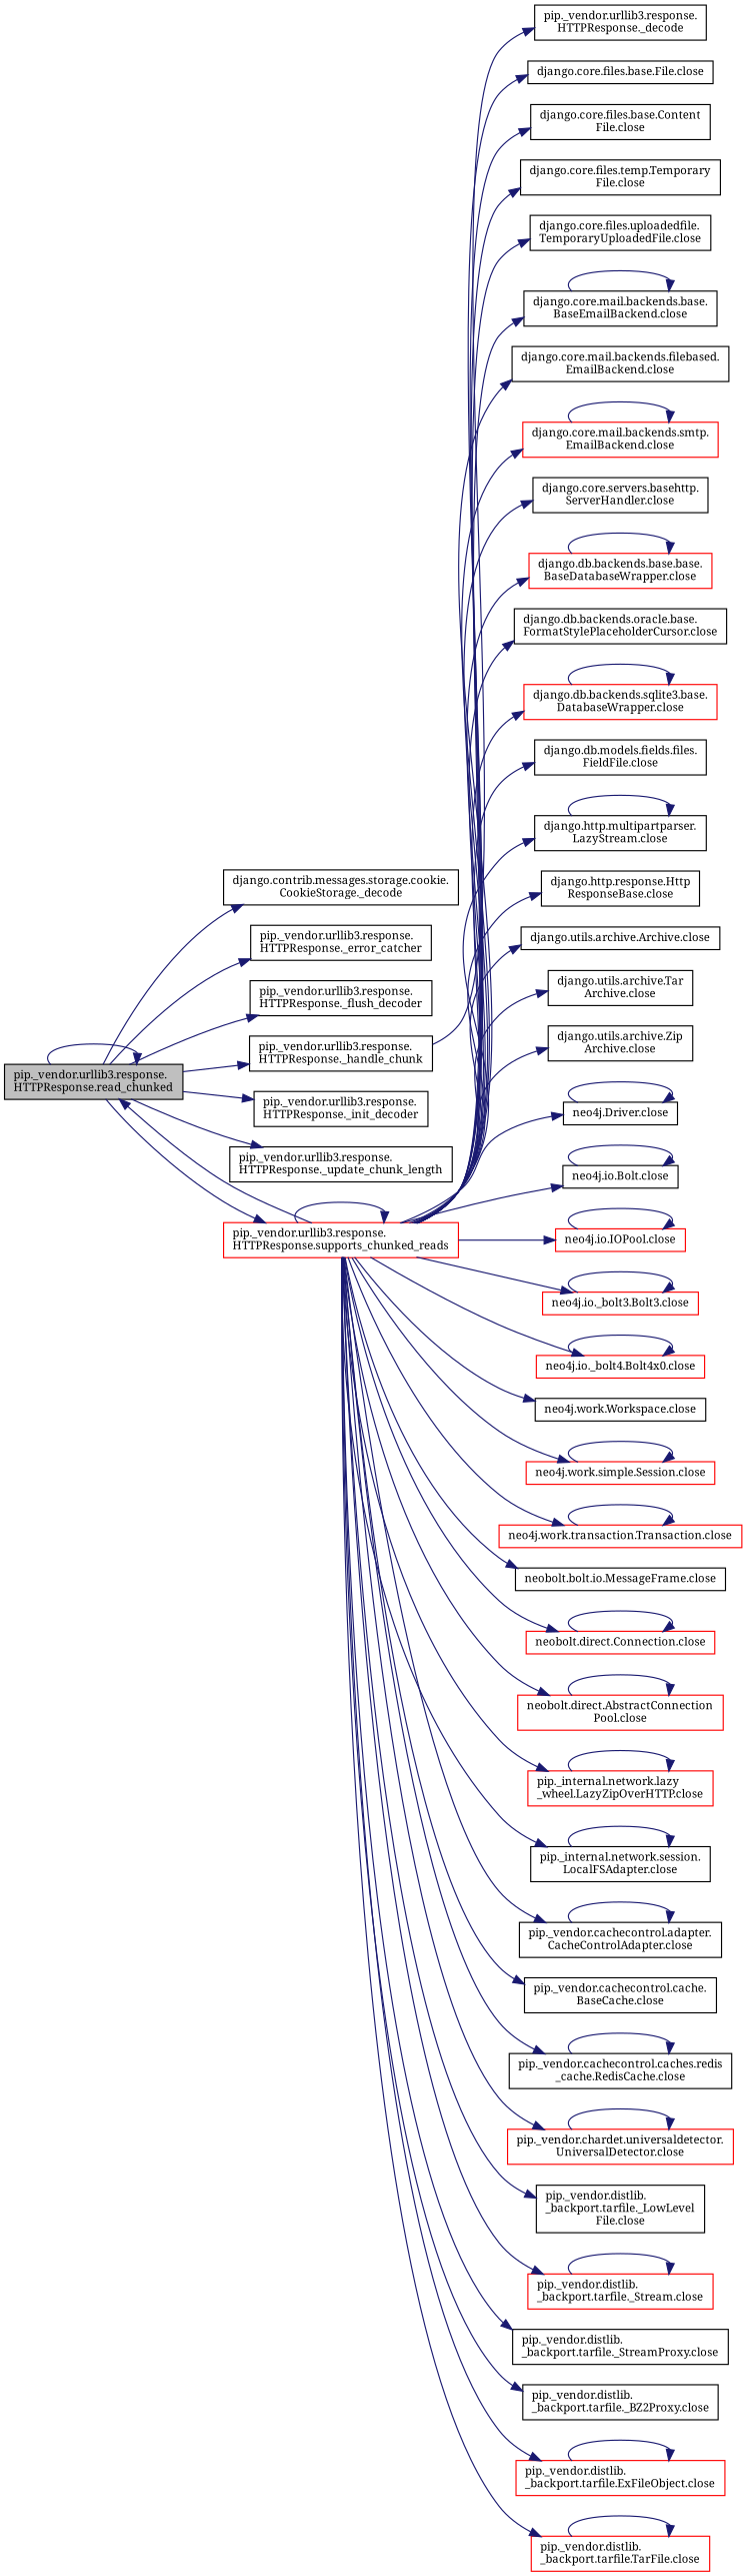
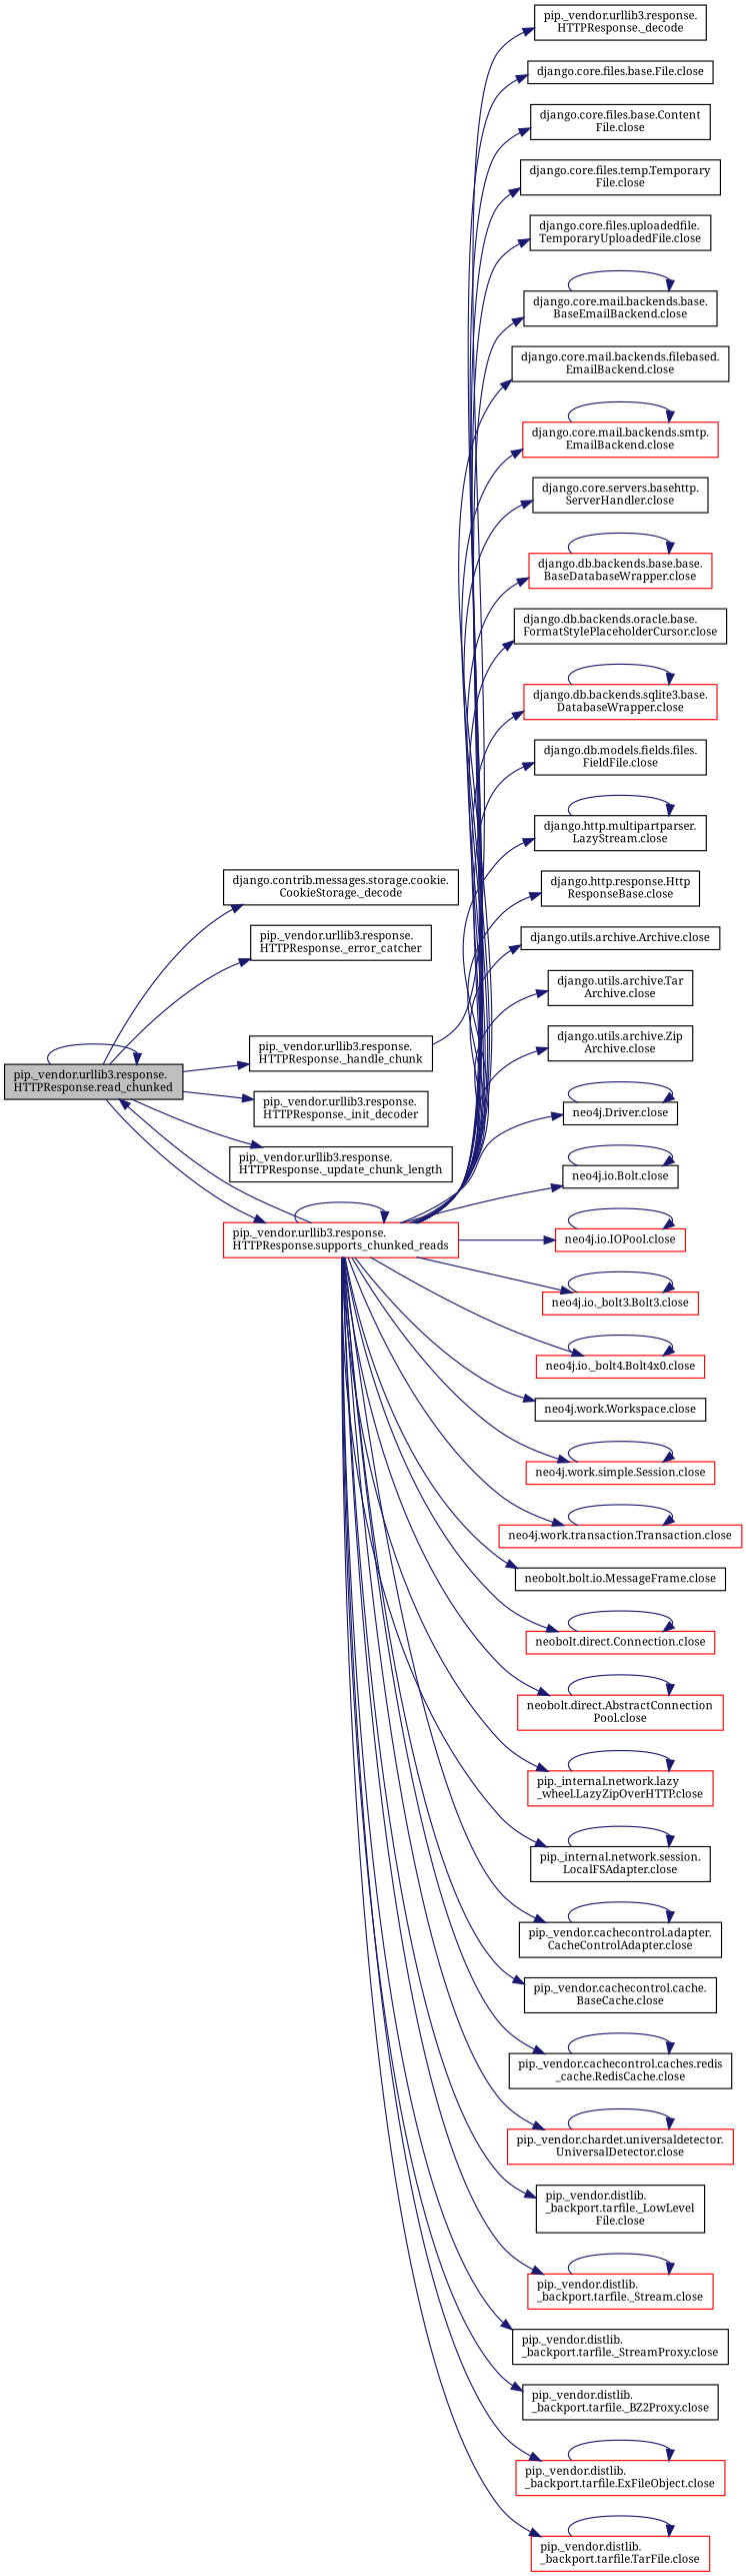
  digraph {
    fontname="Noto Serif"
    rankdir=LR
    node [color=black fillcolor=white fontname="Noto Serif" fontsize=10 shape=record style=filled]
    edge [color=midnightblue fontname="Noto Serif" fontsize=10 labelfontname=Helvetica labelfontsize=10 style=solid]
    n1 [fillcolor=grey75 fontcolor=black height=0.2 label="pip._vendor.urllib3.response.\lHTTPResponse.read_chunked" width=0.4]
    n2 [height=0.2 label="django.contrib.messages.storage.cookie.\lCookieStorage._decode" width=0.4]
    n3 [height=0.2 label="pip._vendor.urllib3.response.\lHTTPResponse._error_catcher" width=0.4]
-   n4 [height=0.2 label="pip._vendor.urllib3.response.\lHTTPResponse._flush_decoder" width=0.4]
    n5 [height=0.2 label="pip._vendor.urllib3.response.\lHTTPResponse._handle_chunk" width=0.4]
    n6 [height=0.2 label="pip._vendor.urllib3.response.\lHTTPResponse._init_decoder" width=0.4]
    n7 [height=0.2 label="pip._vendor.urllib3.response.\lHTTPResponse._update_chunk_length" width=0.4]
    n8 [color=red height=0.2 label="pip._vendor.urllib3.response.\lHTTPResponse.supports_chunked_reads" width=0.4]
    n9 [height=0.2 label="pip._vendor.urllib3.response.\lHTTPResponse._decode" width=0.4]
    n10 [height=0.2 label="django.core.files.base.File.close" width=0.4]
    n11 [height=0.2 label="django.core.files.base.Content\lFile.close" width=0.4]
    n12 [height=0.2 label="django.core.files.temp.Temporary\lFile.close" width=0.4]
    n13 [height=0.2 label="django.core.files.uploadedfile.\lTemporaryUploadedFile.close" width=0.4]
    n14 [height=0.2 label="django.core.mail.backends.base.\lBaseEmailBackend.close" width=0.4]
    n15 [height=0.2 label="django.core.mail.backends.filebased.\lEmailBackend.close" width=0.4]
    n16 [color=red height=0.2 label="django.core.mail.backends.smtp.\lEmailBackend.close" width=0.4]
    n17 [height=0.2 label="django.core.servers.basehttp.\lServerHandler.close" width=0.4]
    n18 [color=red height=0.2 label="django.db.backends.base.base.\lBaseDatabaseWrapper.close" width=0.4]
    n19 [height=0.2 label="django.db.backends.oracle.base.\lFormatStylePlaceholderCursor.close" width=0.4]
    n20 [color=red height=0.2 label="django.db.backends.sqlite3.base.\lDatabaseWrapper.close" width=0.4]
    n21 [height=0.2 label="django.db.models.fields.files.\lFieldFile.close" width=0.4]
    n22 [height=0.2 label="django.http.multipartparser.\lLazyStream.close" width=0.4]
    n23 [height=0.2 label="django.http.response.Http\lResponseBase.close" width=0.4]
    n24 [height=0.2 label="django.utils.archive.Archive.close" width=0.4]
    n25 [height=0.2 label="django.utils.archive.Tar\lArchive.close" width=0.4]
    n26 [height=0.2 label="django.utils.archive.Zip\lArchive.close" width=0.4]
    n27 [height=0.2 label="neo4j.Driver.close" width=0.4]
    n28 [height=0.2 label="neo4j.io.Bolt.close" width=0.4]
    n29 [color=red height=0.2 label="neo4j.io.IOPool.close" width=0.4]
    n30 [color=red height=0.2 label="neo4j.io._bolt3.Bolt3.close" width=0.4]
    n31 [color=red height=0.2 label="neo4j.io._bolt4.Bolt4x0.close" width=0.4]
    n32 [height=0.2 label="neo4j.work.Workspace.close" width=0.4]
    n33 [color=red height=0.2 label="neo4j.work.simple.Session.close" width=0.4]
    n34 [color=red height=0.2 label="neo4j.work.transaction.Transaction.close" width=0.4]
    n35 [height=0.2 label="neobolt.bolt.io.MessageFrame.close" width=0.4]
    n36 [color=red height=0.2 label="neobolt.direct.Connection.close" width=0.4]
    n37 [color=red height=0.2 label="neobolt.direct.AbstractConnection\lPool.close" width=0.4]
    n38 [color=red height=0.2 label="pip._internal.network.lazy\l_wheel.LazyZipOverHTTP.close" width=0.4]
    n39 [height=0.2 label="pip._internal.network.session.\lLocalFSAdapter.close" width=0.4]
    n40 [height=0.2 label="pip._vendor.cachecontrol.adapter.\lCacheControlAdapter.close" width=0.4]
    n41 [height=0.2 label="pip._vendor.cachecontrol.cache.\lBaseCache.close" width=0.4]
    n42 [height=0.2 label="pip._vendor.cachecontrol.caches.redis\l_cache.RedisCache.close" width=0.4]
    n43 [color=red height=0.2 label="pip._vendor.chardet.universaldetector.\lUniversalDetector.close" width=0.4]
    n44 [height=0.2 label="pip._vendor.distlib.\l_backport.tarfile._LowLevel\lFile.close" width=0.4]
    n45 [color=red height=0.2 label="pip._vendor.distlib.\l_backport.tarfile._Stream.close" width=0.4]
    n46 [height=0.2 label="pip._vendor.distlib.\l_backport.tarfile._StreamProxy.close" width=0.4]
    n47 [height=0.2 label="pip._vendor.distlib.\l_backport.tarfile._BZ2Proxy.close" width=0.4]
    n48 [color=red height=0.2 label="pip._vendor.distlib.\l_backport.tarfile.ExFileObject.close" width=0.4]
    n49 [color=red height=0.2 label="pip._vendor.distlib.\l_backport.tarfile.TarFile.close" width=0.4]
    n1 -> n1
    n1 -> n2
    n1 -> n3
-   n1 -> n4
    n1 -> n5
    n1 -> n6
    n1 -> n7
    n1 -> n8
    n5 -> n9
    n8 -> n1
    n8 -> n8
    n8 -> n10
    n8 -> n11
    n8 -> n12
    n8 -> n13
    n8 -> n14
    n8 -> n15
    n8 -> n16
    n8 -> n17
    n8 -> n18
    n8 -> n19
    n8 -> n20
    n8 -> n21
    n8 -> n22
    n8 -> n23
    n8 -> n24
    n8 -> n25
    n8 -> n26
    n8 -> n27
    n8 -> n28
    n8 -> n29
    n8 -> n30
    n8 -> n31
    n8 -> n32
    n8 -> n33
    n8 -> n34
    n8 -> n35
    n8 -> n36
    n8 -> n37
    n8 -> n38
    n8 -> n39
    n8 -> n40
    n8 -> n41
    n8 -> n42
    n8 -> n43
    n8 -> n44
    n8 -> n45
    n8 -> n46
    n8 -> n47
    n8 -> n48
    n8 -> n49
    n14 -> n14
    n16 -> n16
    n18 -> n18
    n20 -> n20
    n22 -> n22
    n27 -> n27
    n28 -> n28
    n29 -> n29
    n30 -> n30
    n31 -> n31
    n33 -> n33
    n34 -> n34
    n36 -> n36
    n37 -> n37
    n38 -> n38
    n39 -> n39
    n40 -> n40
    n42 -> n42
    n43 -> n43
    n45 -> n45
    n48 -> n48
    n49 -> n49
  }
